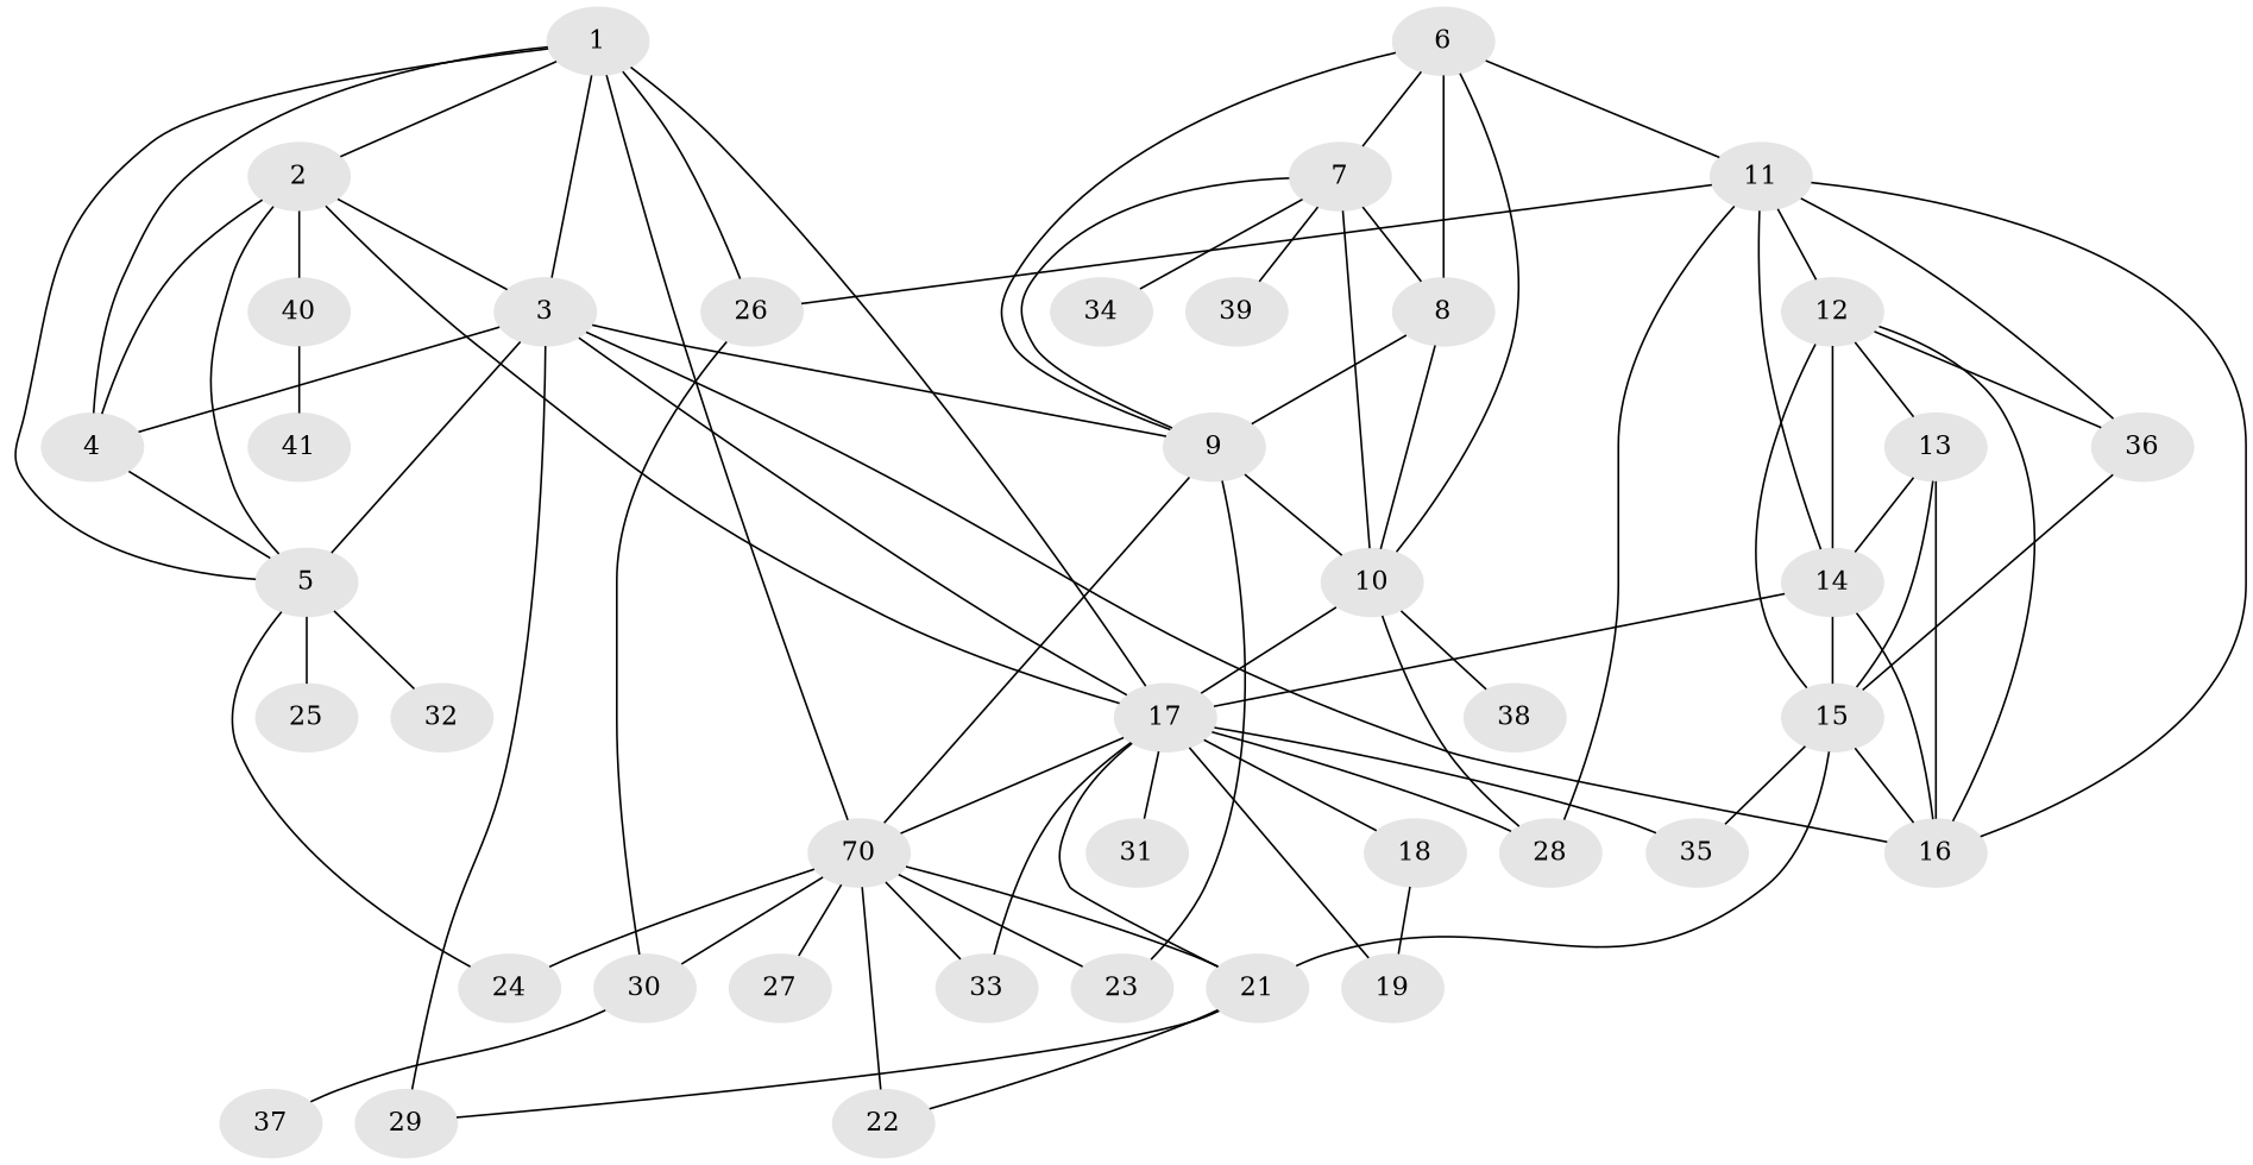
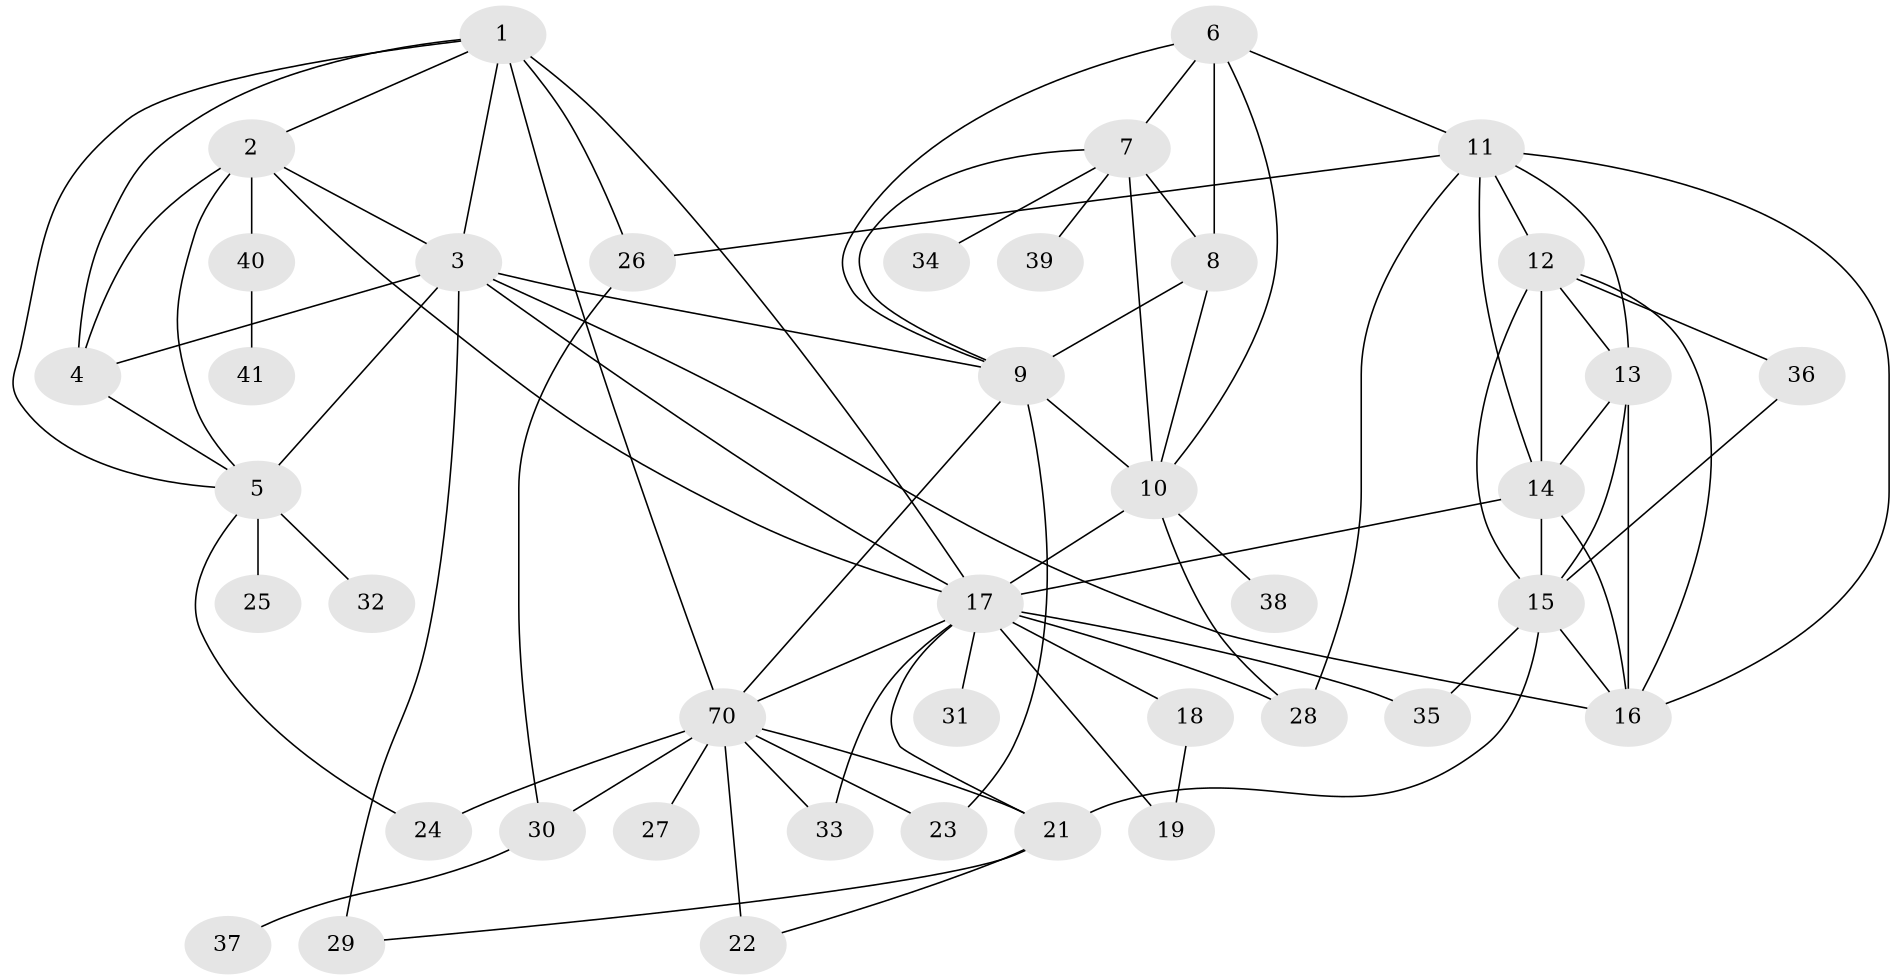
  graph {
    node [color=gray90 style=filled]
    edge [weight=1.0]
    1
    2
    3
    4
    5
    17
    n7 [label=70]
    26
    40
    9
    16
    29
    24
    25
    32
    28
    21
    35
    18
    19
    31
    33
    23
    22
    27
    30
    41
    10
    6
    7
    8
    11
    34
    39
    38
    12
    13
    14
    15
    36
    37
    1 -- 2 [weight=2.0]
    1 -- 3
    1 -- 4
    1 -- 5
    1 -- 17
    1 -- n7
    1 -- 26 [weight=3.0]
    2 -- 3 [weight=2.0]
    2 -- 4 [weight=3.0]
    2 -- 5 [weight=2.0]
    2 -- 17
    2 -- 40
    3 -- 4
    3 -- 5
    3 -- 17
    3 -- 9
    3 -- 16
    3 -- 29 [weight=3.0]
    4 -- 5
    5 -- 24
    5 -- 25 [weight=5.0]
    5 -- 32
    17 -- n7
    17 -- 28
    17 -- 21
    17 -- 35
    17 -- 18 [weight=4.0]
    17 -- 19 [weight=4.0]
    17 -- 31 [weight=3.0]
    17 -- 33
    n7 -- 24
    n7 -- 21 [weight=4.0]
    n7 -- 33
    n7 -- 23
    n7 -- 22 [weight=4.0]
    n7 -- 27 [weight=4.0]
    n7 -- 30
    26 -- 30
    40 -- 41
    9 -- n7
    9 -- 23
    9 -- 10
    21 -- 29
    21 -- 22
    18 -- 19
    30 -- 37
    10 -- 17 [weight=2.0]
    10 -- 28
    10 -- 38
    6 -- 9
    6 -- 10
    6 -- 7
    6 -- 8 [weight=2.0]
    6 -- 11
    7 -- 9
    7 -- 10
    7 -- 8 [weight=2.0]
    7 -- 34
    7 -- 39
    8 -- 9 [weight=2.0]
    8 -- 10 [weight=2.0]
    11 -- 26
    11 -- 16
    11 -- 28
    11 -- 12
-   11 -- 36
+   11 -- 13
    11 -- 14
    12 -- 16
    12 -- 13
    12 -- 14
    12 -- 15
    12 -- 36
    13 -- 16
    13 -- 14 [weight=4.0]
    13 -- 15
    14 -- 17
    14 -- 16
    14 -- 15
    15 -- 16
    15 -- 21
    15 -- 35
    36 -- 15
  }
